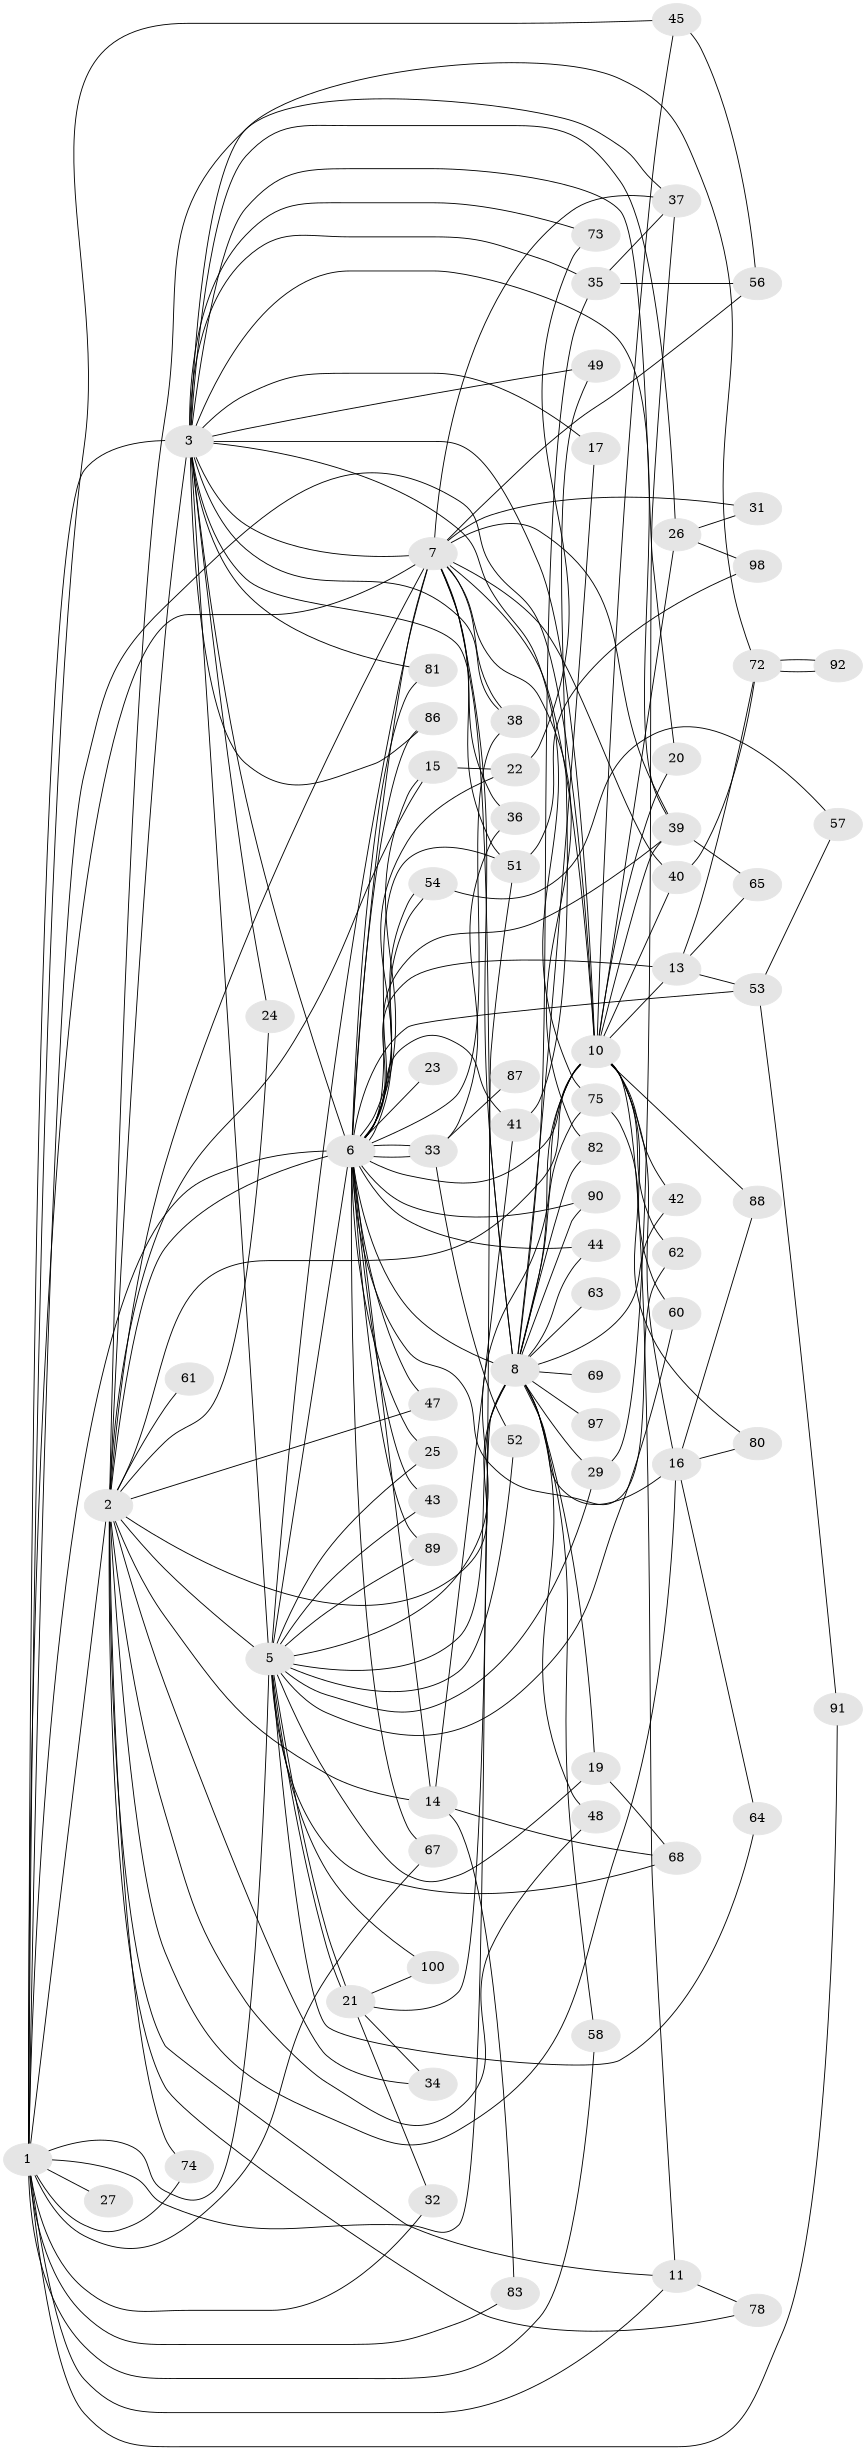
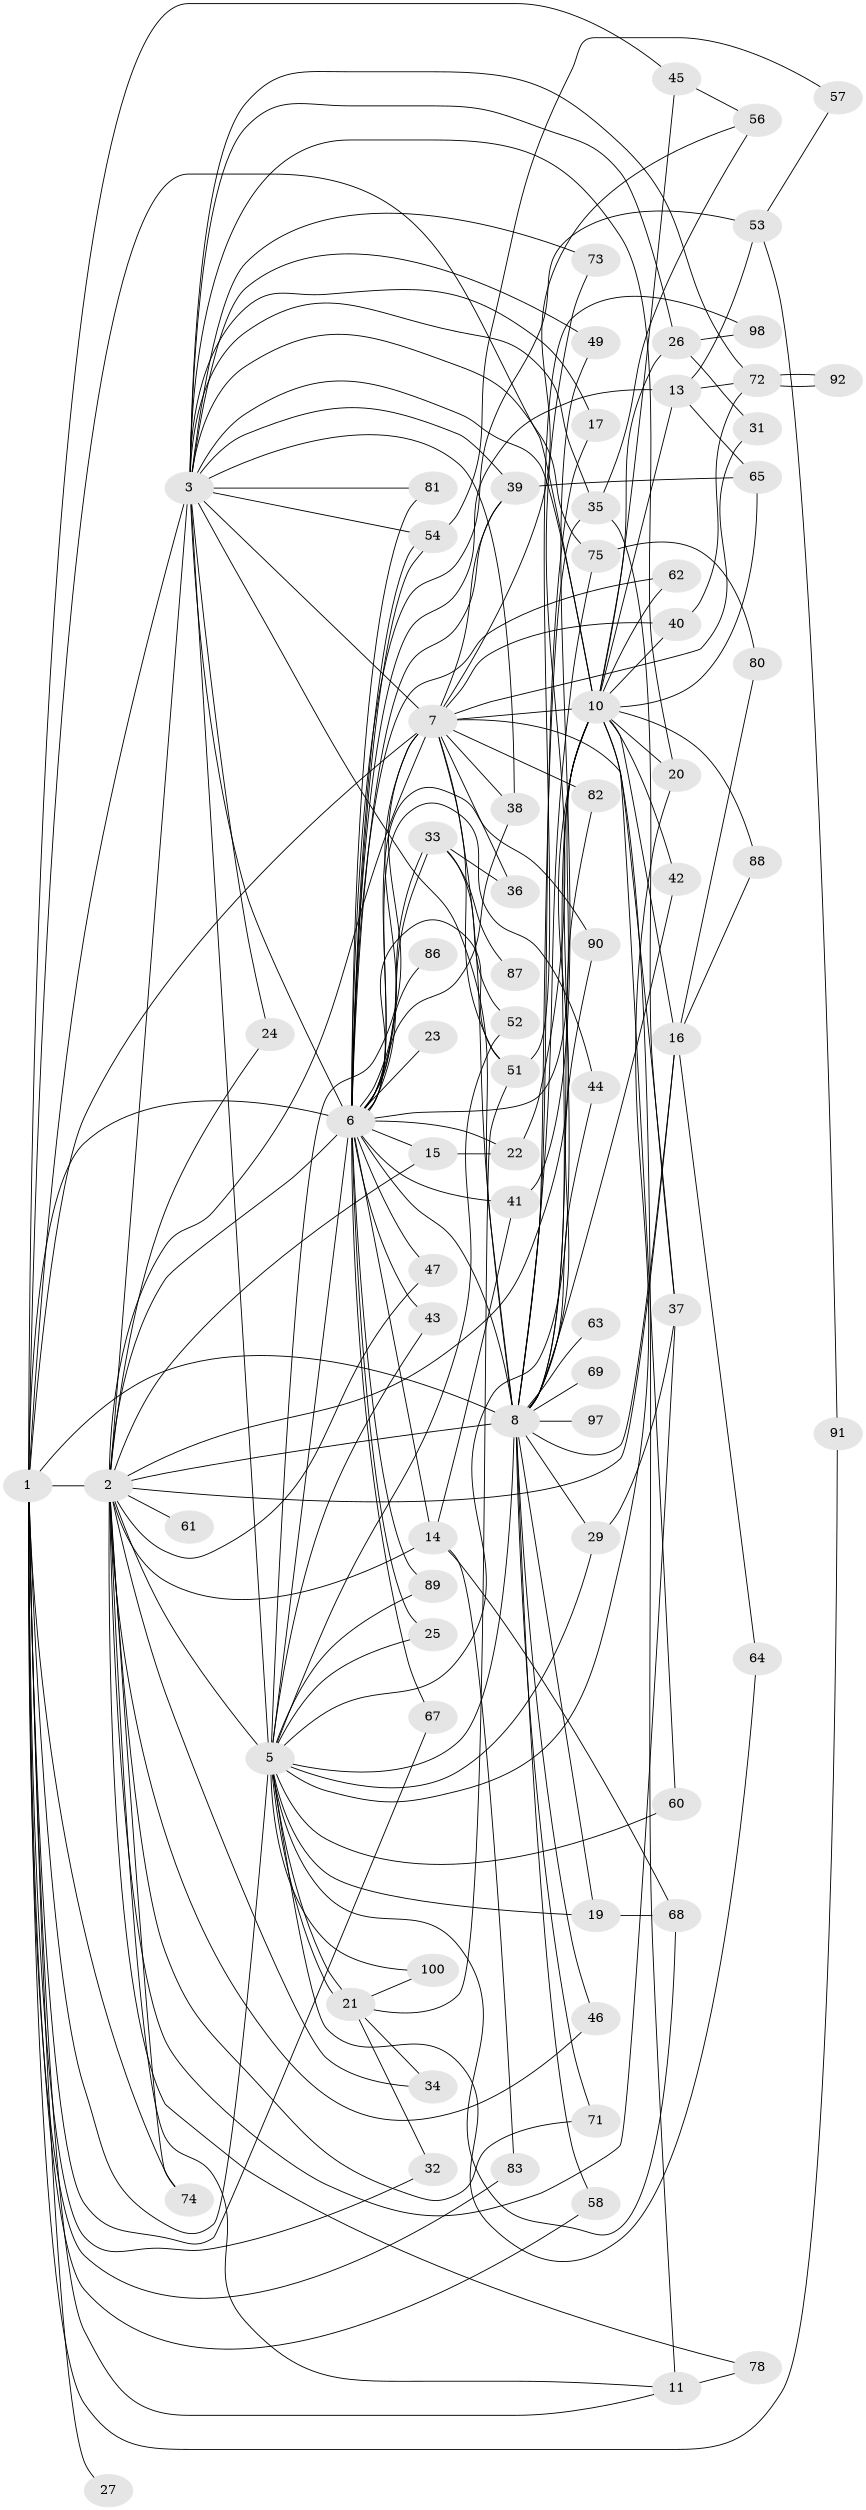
  graph {
    rankdir=LR
    node [color=gray90 style=filled]
    1 [super="+95"]
    2 [super="+4"]
    3 [super="+94"]
    5 [super="+70"]
    6 [super="+12"]
    7 [super="+59"]
    8 [super="+9"]
    10 [super="+55"]
    11 [super="+77"]
    27
    32
    45
    58
    67
    74
    83
    91
    14
    15 [super="+30"]
    16 [super="+18"]
    24
    34
    37
-   46 [label=48]
+   46
    47
    61
+   71 [super="+93"]
    78
    17
    20
    26
    35 [super="+50"]
    38 [super="+66"]
    39 [super="+76"]
    49
    72 [super="+96"]
    73
    75
    81
    86
    19 [super="+28"]
    21
    25
    29 [super="+48"]
    43
    52
    60
    64
    68 [super="+79"]
    89
    100
    13
    22
    23
    33
    41
    44
    51 [super="+99"]
    53
    54
    62
    90
    31
    36
    40
    56 [super="+85"]
    82
    42
    63
    69
    97
    88
    80
    98
    65
    92
    87
    57
    1 -- 2 [weight=2]
    1 -- 3
    1 -- 5
    1 -- 6
    1 -- 7
    1 -- 8 [weight=2]
    1 -- 10 [weight=2]
    1 -- 11
    1 -- 27
    1 -- 32
    1 -- 45
    1 -- 58
    1 -- 67
    1 -- 74
    1 -- 83
    1 -- 91
    2 -- 3 [weight=2]
    2 -- 5 [weight=2]
    2 -- 6 [weight=2]
    2 -- 7 [weight=2]
    2 -- 8 [weight=4]
    2 -- 10 [weight=2]
    2 -- 11
    2 -- 74
    2 -- 14
    2 -- 15 [weight=2]
    2 -- 16
    2 -- 24
    2 -- 34
    2 -- 37
    2 -- 46
    2 -- 47
    2 -- 61 [weight=2]
+   2 -- 71 [weight=2]
    2 -- 78
    3 -- 5
    3 -- 6
    3 -- 7
    3 -- 8 [weight=3]
    3 -- 10
    3 -- 24
    3 -- 17
    3 -- 20
    3 -- 26
    3 -- 35
    3 -- 38
    3 -- 39
    3 -- 49
    3 -- 72
    3 -- 73
    3 -- 75
    3 -- 81
-   3 -- 86
+   3 -- 54
    5 -- 6
    5 -- 7
    5 -- 8 [weight=2]
    5 -- 10
+   5 -- 20
    5 -- 19
    5 -- 21
    5 -- 21
    5 -- 25
    5 -- 29
    5 -- 43
    5 -- 52
    5 -- 60
    5 -- 64
    5 -- 68
    5 -- 89
    5 -- 100
    6 -- 7
    6 -- 8 [weight=3]
    6 -- 10
    6 -- 67
    6 -- 14
    6 -- 15
    6 -- 47
    6 -- 38
    6 -- 39
    6 -- 81
    6 -- 86
    6 -- 25
    6 -- 43
    6 -- 89
    6 -- 13
    6 -- 22
    6 -- 23 [weight=2]
    6 -- 33
    6 -- 33
    6 -- 41
    6 -- 44
    6 -- 51
    6 -- 53
    6 -- 54
    6 -- 54
    6 -- 62
    6 -- 90
    7 -- 8 [weight=2]
    7 -- 10
    7 -- 37
    7 -- 38
    7 -- 39
    7 -- 51
    7 -- 31
    7 -- 36
    7 -- 40
    7 -- 56
    7 -- 82
    8 -- 10 [weight=2]
    8 -- 58
    8 -- 16
    8 -- 46
+   8 -- 71
    8 -- 17
    8 -- 35
    8 -- 75
    8 -- 19 [weight=2]
    8 -- 29 [weight=2]
    8 -- 44
    8 -- 90
    8 -- 82
    8 -- 42
    8 -- 63 [weight=2]
    8 -- 69
    8 -- 97 [weight=2]
    10 -- 11
    10 -- 45
    10 -- 16
    10 -- 20
    10 -- 26
-   10 -- 39
+   10 -- 65
    10 -- 60
    10 -- 13
    10 -- 62
    10 -- 40
    10 -- 42
    10 -- 88
    11 -- 78
    45 -- 56
    14 -- 83
    14 -- 68
    14 -- 41
    15 -- 22
    16 -- 64
    16 -- 88
    16 -- 80
    26 -- 31
    26 -- 98
    35 -- 37
    35 -- 56
    39 -- 65
    72 -- 92
    72 -- 92
    75 -- 80
    19 -- 68
    21 -- 32
    21 -- 34
    21 -- 100
    21 -- 51
    29 -- 37
    13 -- 72
    13 -- 53
    13 -- 65
    22 -- 73
    33 -- 52
    33 -- 36
    33 -- 87
    41 -- 49
    51 -- 98
    53 -- 91
    53 -- 57
    54 -- 57
    40 -- 72
  }
